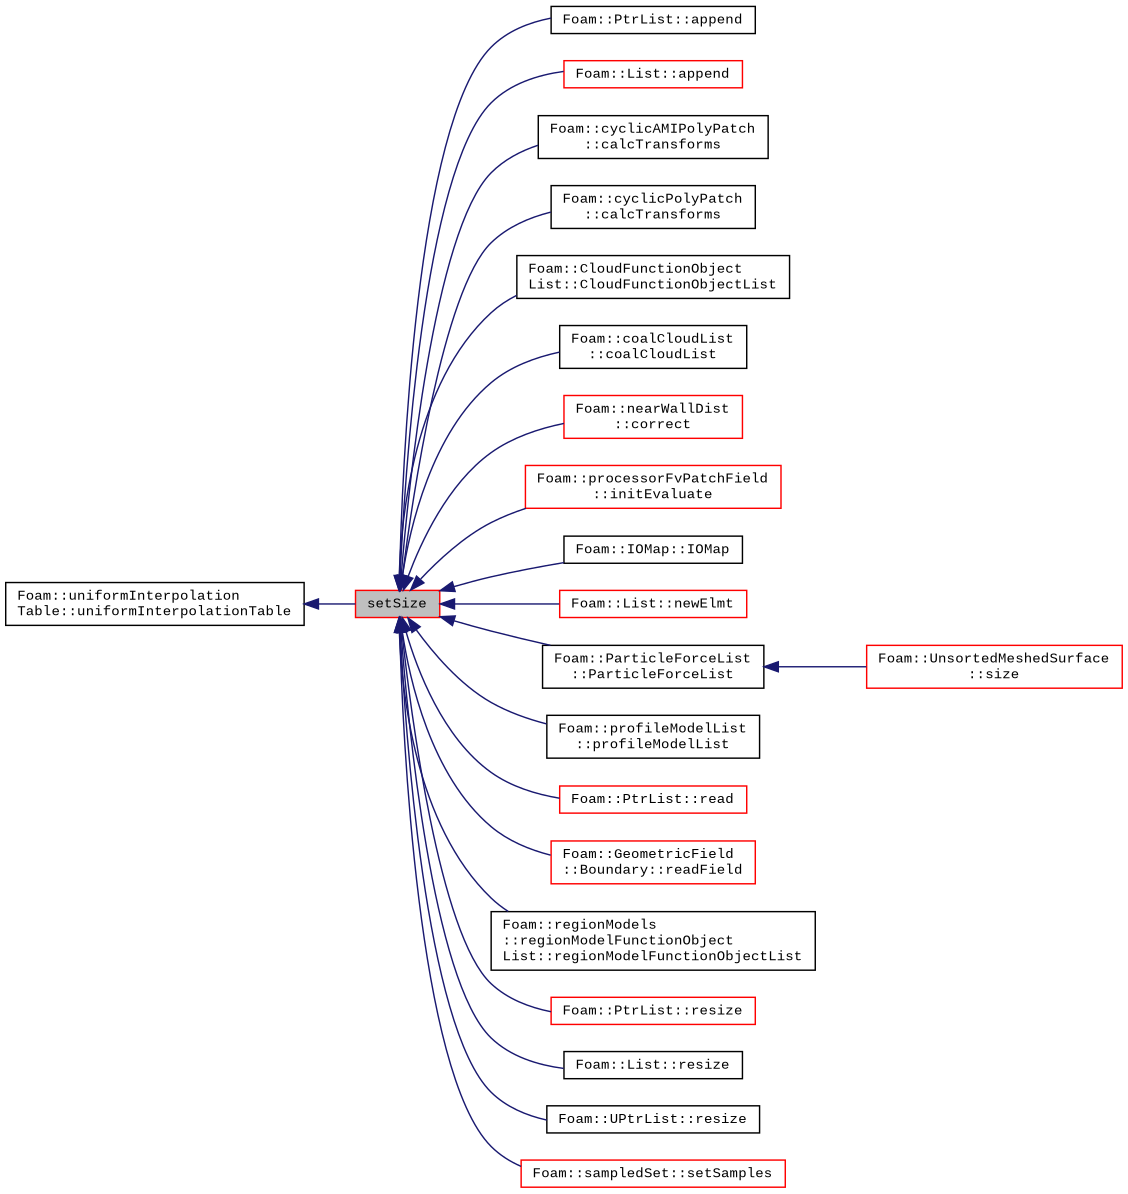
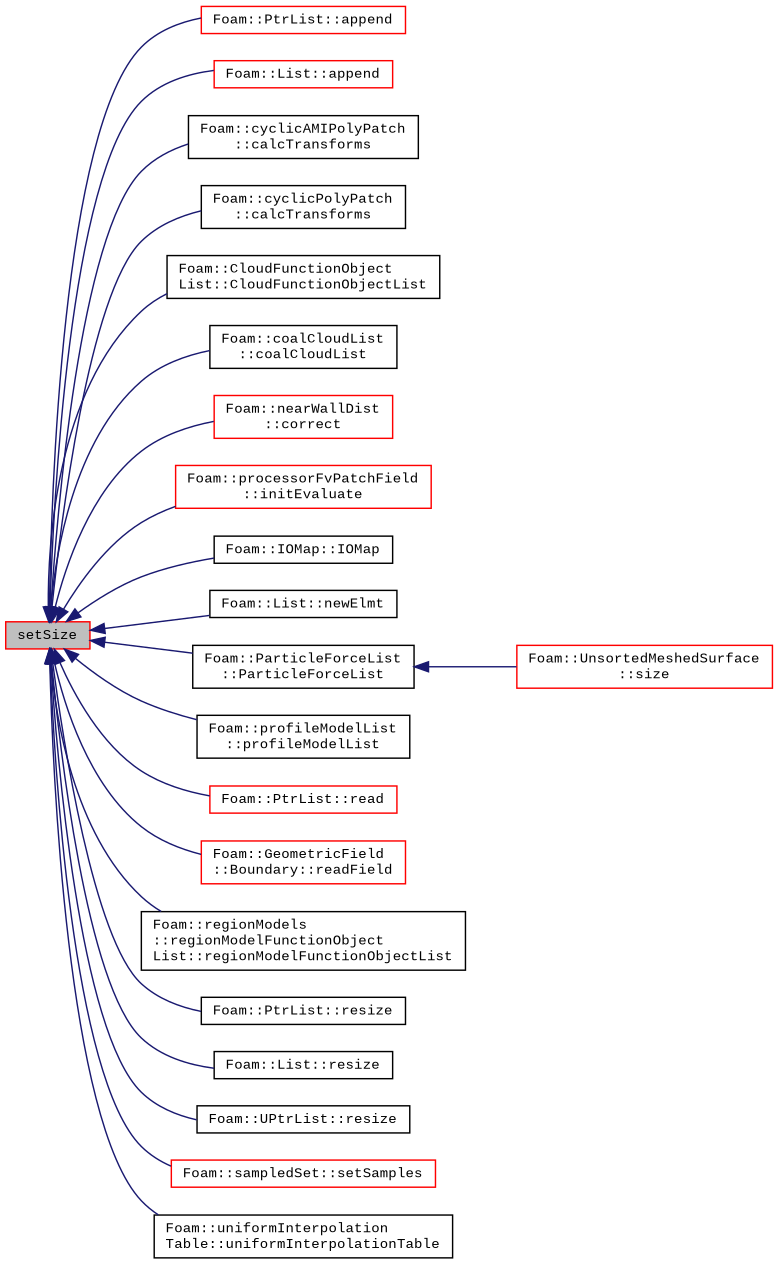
  digraph {
    fontname="Liberation Mono"
    rankdir=LR
    node [color=black fontname="Liberation Mono" fontsize=10 shape=record]
    edge [color=midnightblue dir=back fontname="Liberation Mono" fontsize=10 labelfontname=Helvetica labelfontsize=10 style=solid]
    n1 [color=red fillcolor=grey75 fontcolor=black height=0.2 label=setSize style=filled width=0.4]
-   n2 [height=0.2 label="Foam::PtrList::append" width=0.4]
+   n2 [color=red height=0.2 label="Foam::PtrList::append" width=0.4]
    n3 [color=red height=0.2 label="Foam::List::append" width=0.4]
    n4 [height=0.2 label="Foam::cyclicAMIPolyPatch\l::calcTransforms" width=0.4]
    n5 [height=0.2 label="Foam::cyclicPolyPatch\l::calcTransforms" width=0.4]
    n6 [height=0.2 label="Foam::CloudFunctionObject\lList::CloudFunctionObjectList" width=0.4]
    n7 [height=0.2 label="Foam::coalCloudList\l::coalCloudList" width=0.4]
    n8 [color=red height=0.2 label="Foam::nearWallDist\l::correct" width=0.4]
    n9 [color=red height=0.2 label="Foam::processorFvPatchField\l::initEvaluate" width=0.4]
    n10 [height=0.2 label="Foam::IOMap::IOMap" width=0.4]
-   n11 [color=red height=0.2 label="Foam::List::newElmt" width=0.4]
+   n11 [height=0.2 label="Foam::List::newElmt" width=0.4]
    n12 [height=0.2 label="Foam::ParticleForceList\l::ParticleForceList" width=0.4]
    n13 [height=0.2 label="Foam::profileModelList\l::profileModelList" width=0.4]
    n14 [color=red height=0.2 label="Foam::PtrList::read" width=0.4]
    n15 [color=red height=0.2 label="Foam::GeometricField\l::Boundary::readField" width=0.4]
    n16 [height=0.2 label="Foam::regionModels\l::regionModelFunctionObject\lList::regionModelFunctionObjectList" width=0.4]
-   n17 [color=red height=0.2 label="Foam::PtrList::resize" width=0.4]
+   n17 [height=0.2 label="Foam::PtrList::resize" width=0.4]
    n18 [height=0.2 label="Foam::List::resize" width=0.4]
    n19 [height=0.2 label="Foam::UPtrList::resize" width=0.4]
    n20 [color=red height=0.2 label="Foam::sampledSet::setSamples" width=0.4]
    n21 [height=0.2 label="Foam::uniformInterpolation\lTable::uniformInterpolationTable" width=0.4]
    n22 [color=red height=0.2 label="Foam::UnsortedMeshedSurface\l::size" width=0.4]
    n1 -> n2
    n1 -> n3
    n1 -> n4
    n1 -> n5
    n1 -> n6
    n1 -> n7
    n1 -> n8
    n1 -> n9
    n1 -> n10
    n1 -> n11
    n1 -> n12
    n1 -> n13
    n1 -> n14
    n1 -> n15
    n1 -> n16
    n1 -> n17
    n1 -> n18
    n1 -> n19
    n1 -> n20
-   n21 -> n1
+   n1 -> n21
    n12 -> n22
  }
